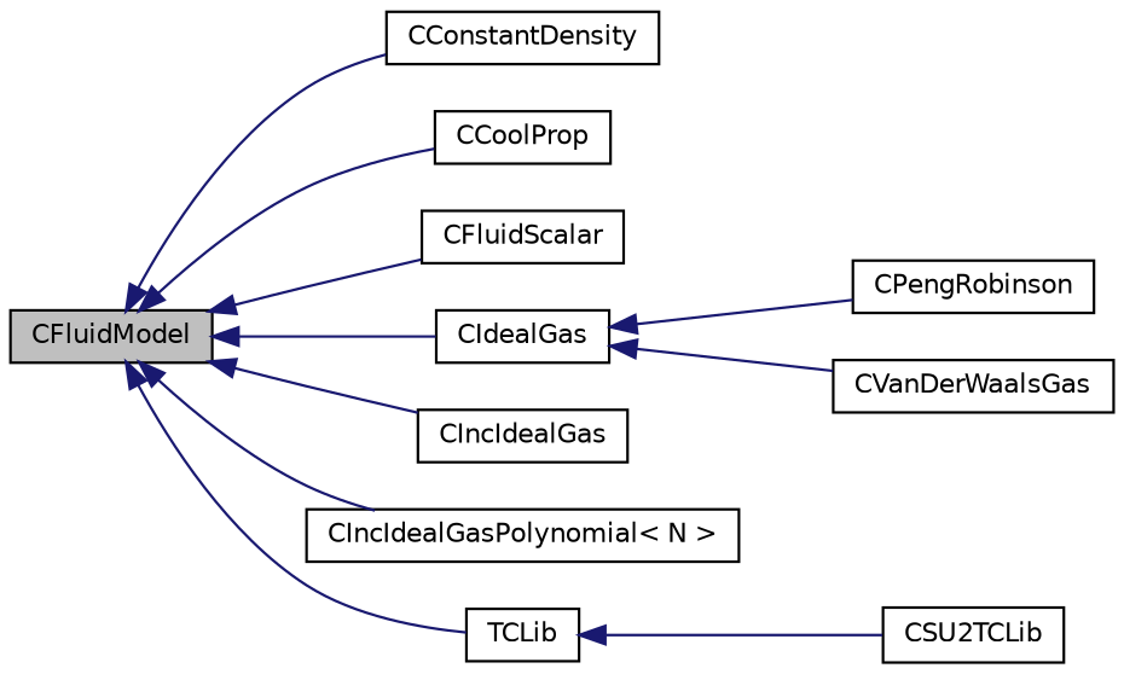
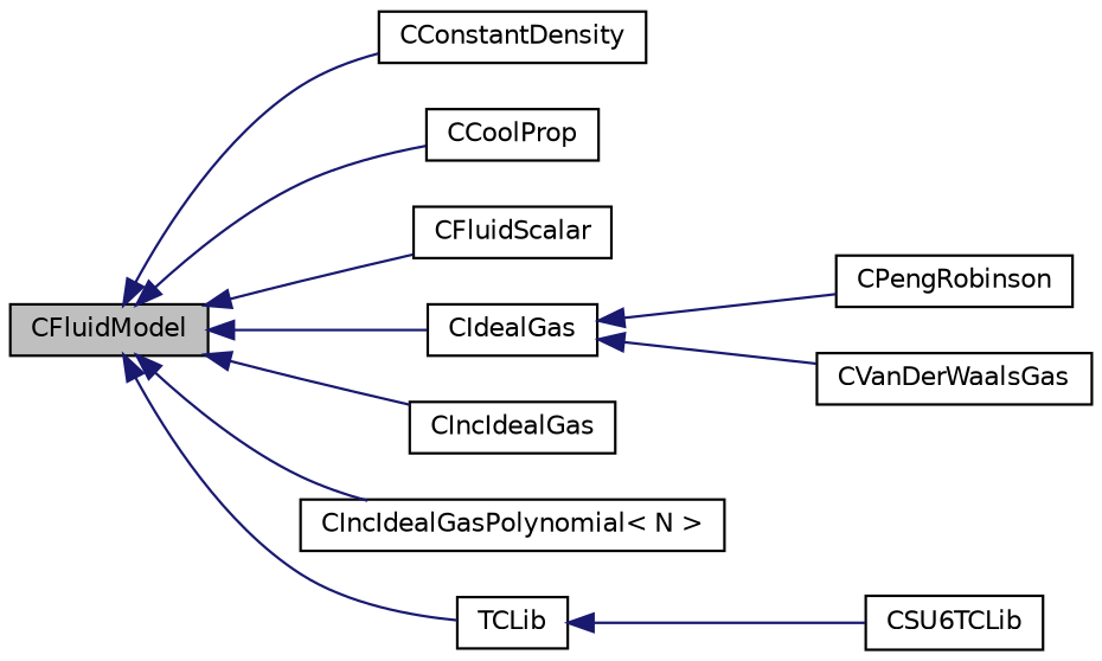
  digraph {
    rankdir=LR
    node [color=black fillcolor=white fontname=Helvetica fontsize=10 shape=record style=filled]
    edge [color=midnightblue dir=back fontname=Helvetica fontsize=10 labelfontname=Helvetica labelfontsize=10 style=solid]
    n1 [fillcolor=grey75 fontcolor=black height=0.2 label=CFluidModel width=0.4]
    n2 [height=0.2 label=CConstantDensity width=0.4]
    n3 [height=0.2 label=CCoolProp width=0.4]
    n4 [height=0.2 label=CFluidScalar width=0.4]
    n5 [height=0.2 label=CIdealGas width=0.4]
    n6 [height=0.2 label=CIncIdealGas width=0.4]
    n7 [height=0.2 label="CIncIdealGasPolynomial\< N \>" width=0.4]
    n8 [height=0.2 label=TCLib width=0.4]
    n9 [height=0.2 label=CPengRobinson width=0.4]
    n10 [height=0.2 label=CVanDerWaalsGas width=0.4]
-   n11 [height=0.2 label=CSU2TCLib width=0.4]
+   n11 [height=0.2 label=CSU6TCLib width=0.4]
    n1 -> n2
    n1 -> n3
    n1 -> n4
    n1 -> n5
    n1 -> n6
    n1 -> n7
    n1 -> n8
    n5 -> n9
    n5 -> n10
    n8 -> n11
  }
